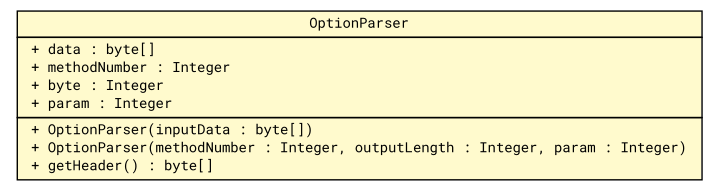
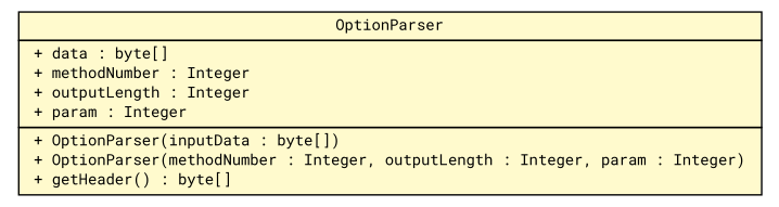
  digraph {
    nodesep=0.25
    ranksep=0.5
    fontname="Roboto Mono"
-   n1 [fontcolor=black fontname="Roboto Mono" fontsize=10.0 label=<<table title="org.rcsb.mmtf.codec.OptionParser" border="0" cellborder="1" cellspacing="0" cellpadding="2" port="p" bgcolor="lemonChiffon" href="./OptionParser.html"> 		<tr><td><table border="0" cellspacing="0" cellpadding="1"> <tr><td align="center" balign="center"> OptionParser </td></tr> 		</table></td></tr> 		<tr><td><table border="0" cellspacing="0" cellpadding="1"> <tr><td align="left" balign="left"> + data : byte[] </td></tr> <tr><td align="left" balign="left"> + methodNumber : Integer </td></tr> <tr><td align="left" balign="left"> + byte : Integer </td></tr> <tr><td align="left" balign="left"> + param : Integer </td></tr> 		</table></td></tr> 		<tr><td><table border="0" cellspacing="0" cellpadding="1"> <tr><td align="left" balign="left"> + OptionParser(inputData : byte[]) </td></tr> <tr><td align="left" balign="left"> + OptionParser(methodNumber : Integer, outputLength : Integer, param : Integer) </td></tr> <tr><td align="left" balign="left"> + getHeader() : byte[] </td></tr> 		</table></td></tr> 		</table>> shape=plaintext]
+   n1 [fontcolor=black fontname="Roboto Mono" fontsize=10.0 label=<<table title="org.rcsb.mmtf.codec.OptionParser" border="0" cellborder="1" cellspacing="0" cellpadding="2" port="p" bgcolor="lemonChiffon" href="./OptionParser.html"> 		<tr><td><table border="0" cellspacing="0" cellpadding="1"> <tr><td align="center" balign="center"> OptionParser </td></tr> 		</table></td></tr> 		<tr><td><table border="0" cellspacing="0" cellpadding="1"> <tr><td align="left" balign="left"> + data : byte[] </td></tr> <tr><td align="left" balign="left"> + methodNumber : Integer </td></tr> <tr><td align="left" balign="left"> + outputLength : Integer </td></tr> <tr><td align="left" balign="left"> + param : Integer </td></tr> 		</table></td></tr> 		<tr><td><table border="0" cellspacing="0" cellpadding="1"> <tr><td align="left" balign="left"> + OptionParser(inputData : byte[]) </td></tr> <tr><td align="left" balign="left"> + OptionParser(methodNumber : Integer, outputLength : Integer, param : Integer) </td></tr> <tr><td align="left" balign="left"> + getHeader() : byte[] </td></tr> 		</table></td></tr> 		</table>> shape=plaintext]
  }
